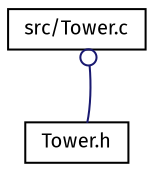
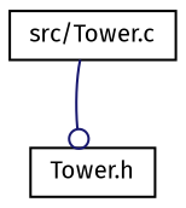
  digraph {
    fontname="Fira Sans"
    node [color=black fillcolor=white fontname="Fira Sans" fontsize=10 shape=record style=filled]
    n1 [fontcolor=black height=0.2 label="src/Tower.c" width=0.4]
    n2 [height=0.2 label="Tower.h" width=0.4]
-   n2 -> n1 [color=midnightblue fontname="Fira Sans" fontsize=10 labelfontname=Helvetica labelfontsize=10 style=solid arrowhead=odot]
+   n1 -> n2 [color=midnightblue fontname="Fira Sans" fontsize=10 labelfontname=Helvetica labelfontsize=10 style=solid arrowhead=odot]
  }
